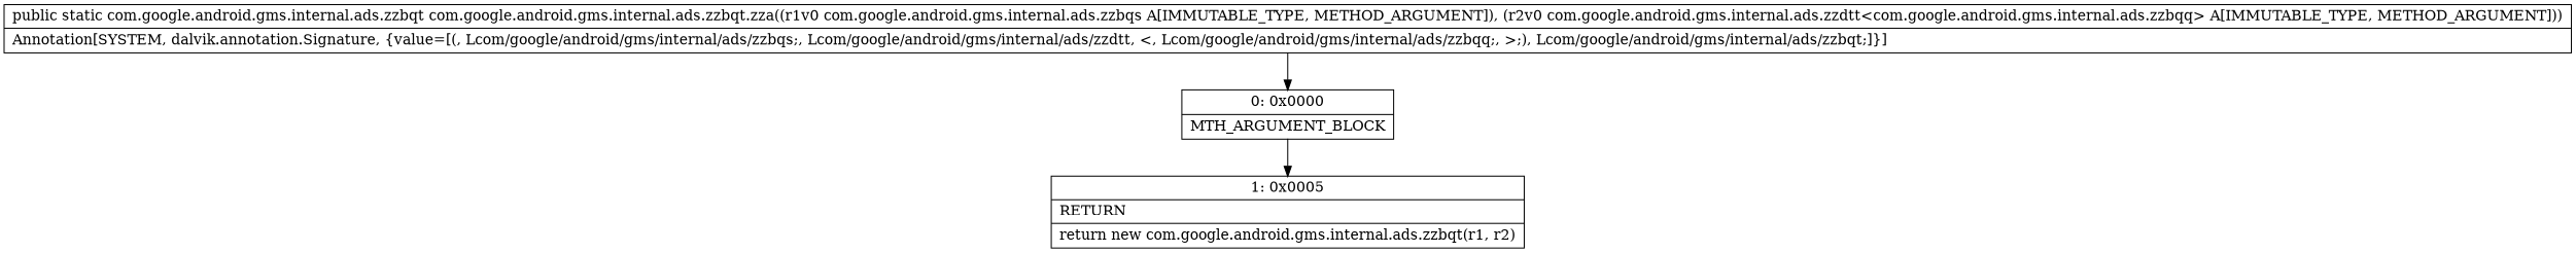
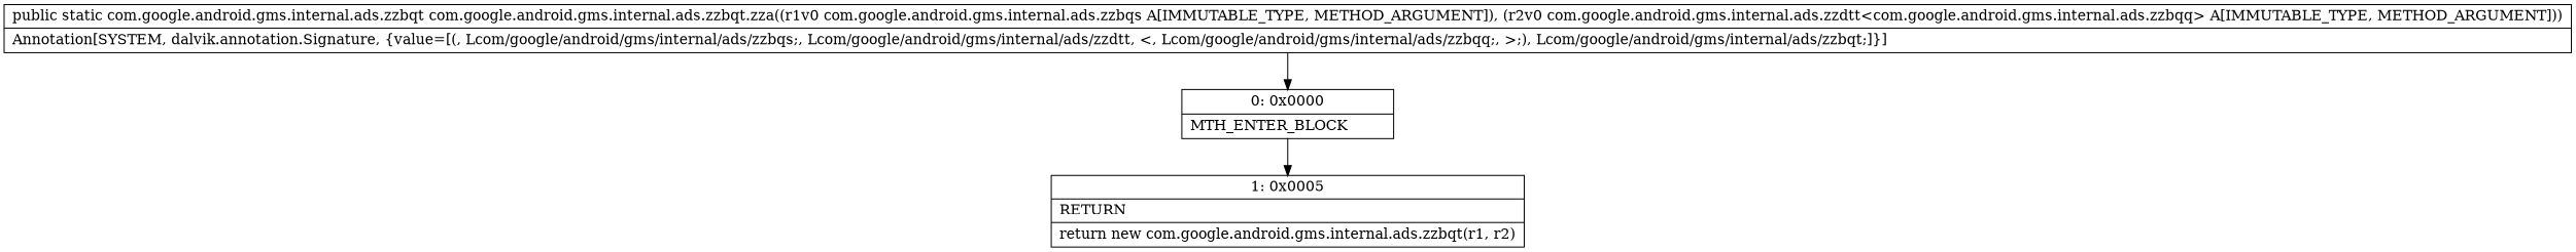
  digraph {
    node [shape=record]
-   n1 [label="{0\:\ 0x0000|MTH_ARGUMENT_BLOCK\l}"]
+   n1 [label="{0\:\ 0x0000|MTH_ENTER_BLOCK\l}"]
    n2 [label="{1\:\ 0x0005|RETURN\l|return new com.google.android.gms.internal.ads.zzbqt(r1, r2)\l}"]
    n3 [label="{public static com.google.android.gms.internal.ads.zzbqt com.google.android.gms.internal.ads.zzbqt.zza((r1v0 com.google.android.gms.internal.ads.zzbqs A[IMMUTABLE_TYPE, METHOD_ARGUMENT]), (r2v0 com.google.android.gms.internal.ads.zzdtt\<com.google.android.gms.internal.ads.zzbqq\> A[IMMUTABLE_TYPE, METHOD_ARGUMENT]))  | Annotation[SYSTEM, dalvik.annotation.Signature, \{value=[(, Lcom\/google\/android\/gms\/internal\/ads\/zzbqs;, Lcom\/google\/android\/gms\/internal\/ads\/zzdtt, \<, Lcom\/google\/android\/gms\/internal\/ads\/zzbqq;, \>;), Lcom\/google\/android\/gms\/internal\/ads\/zzbqt;]\}]\l}"]
    n1 -> n2
    n3 -> n1
  }
